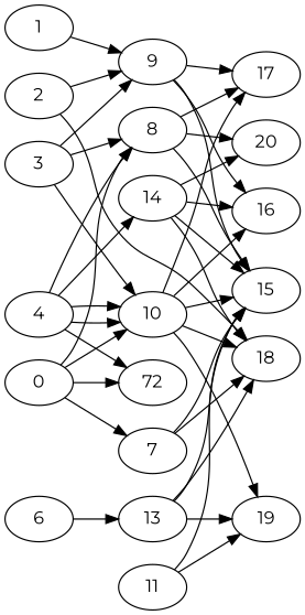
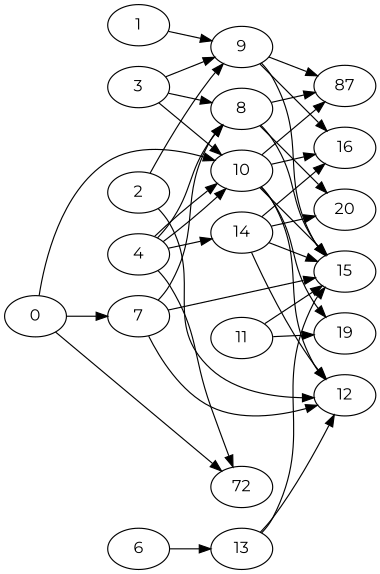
  digraph {
    fontname=Montserrat
    rankdir=LR
    node [alpha=0.12 fontname=Montserrat]
    edge [fontname=Montserrat]
    1 [alpha=0.07 expect_size=11681792]
    9 [alpha=0.04 expect_size=27206656]
    15 [alpha=0.03 expect_size=23473152]
-   17 [expect_size=50016256]
+   17 [expect_size=50016256 label=87]
    16 [alpha=0.09 expect_size=29184000]
    2 [alpha=0.09 expect_size=8135680]
-   18 [expect_size=16629760]
+   18 [expect_size=16629760 label=12]
    7 [alpha=0.06 expect_size=23996416]
    3 [alpha=0.09 expect_size=39796736]
    8 [alpha=0.15 expect_size=27398144]
    10 [alpha=0.01 expect_size=44868608]
    20 [alpha=0.19 expect_size=13924352]
    19 [alpha=0.10 expect_size=51801088]
    14 [alpha=0.17 expect_size=41499648]
    4 [expect_size=26400768]
    n16 [alpha=0.02 expect_size=46710784 label=72]
    n17 [alpha=0.02 expect_size=27333632 label=0]
    6 [alpha=0.09 expect_size=19330048]
    13 [alpha=0.11 expect_size=21172224]
    11 [expect_size=29538304]
    1 -> 9
    9 -> 15
    9 -> 17
    9 -> 16
    2 -> 9
    2 -> 18
    7 -> 15
    7 -> 18
    3 -> 9
    3 -> 8
    3 -> 10
    8 -> 15
    8 -> 17
    8 -> 20
    10 -> 15
    10 -> 17
    10 -> 16
    10 -> 18
    10 -> 19
    14 -> 15
    14 -> 16
    14 -> 18
    14 -> 20
    4 -> 8
    4 -> 10
    4 -> 10
    4 -> 14
    4 -> n16
    n17 -> 7
-   n17 -> 8
+   7 -> 8
    n17 -> 10
    n17 -> n16
    6 -> 13
    13 -> 15
    13 -> 18
-   13 -> 19
    11 -> 15
    11 -> 19
  }
